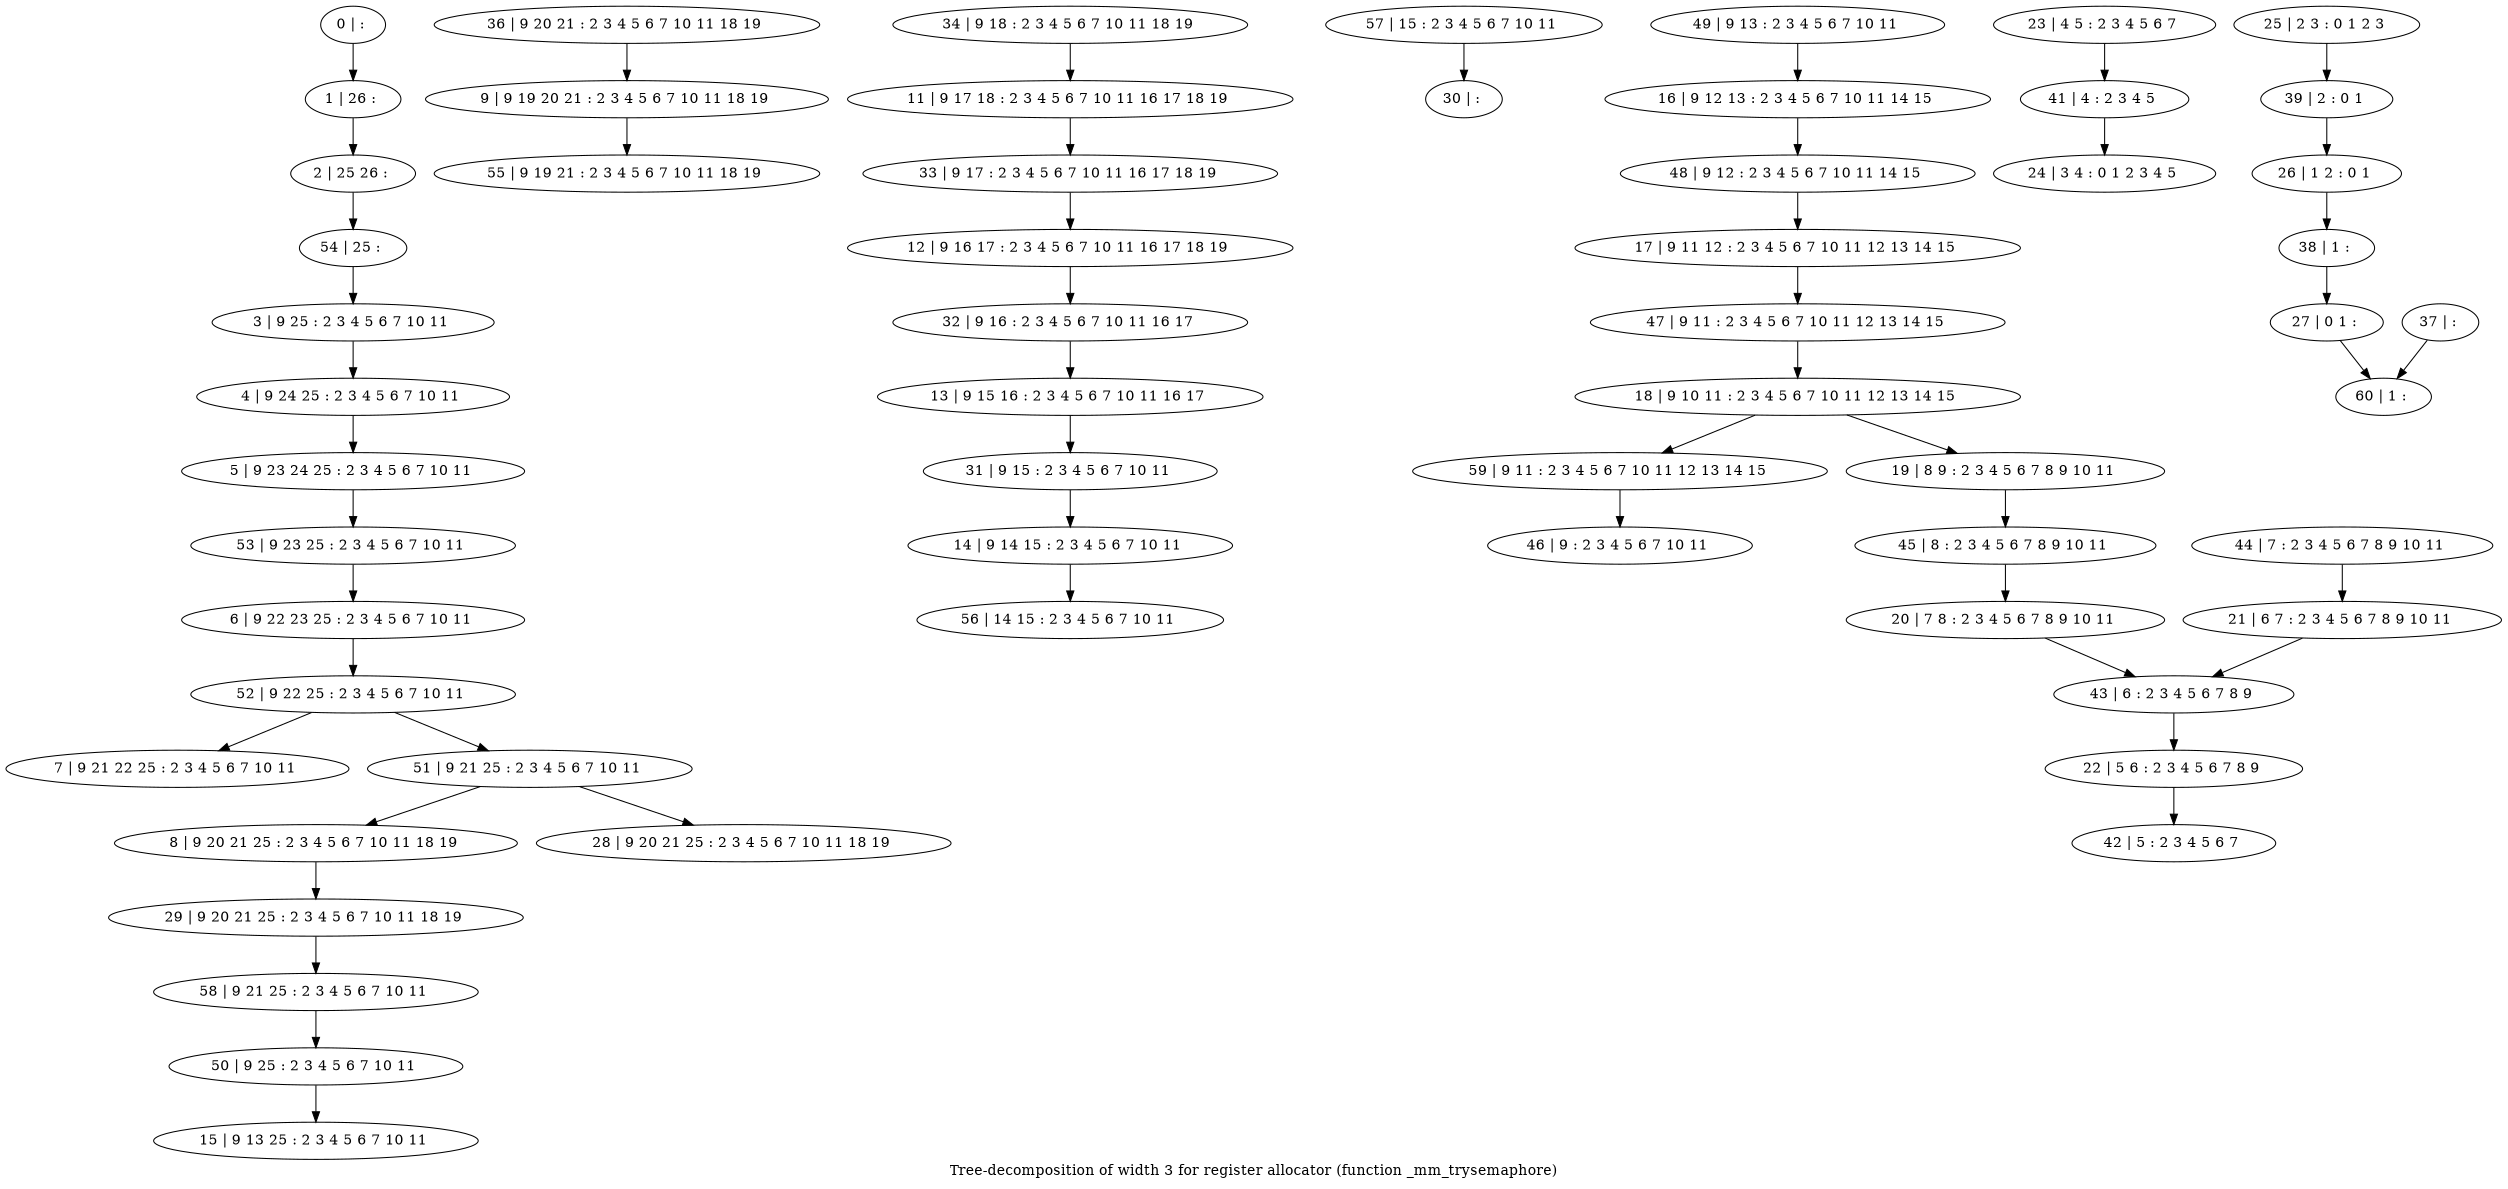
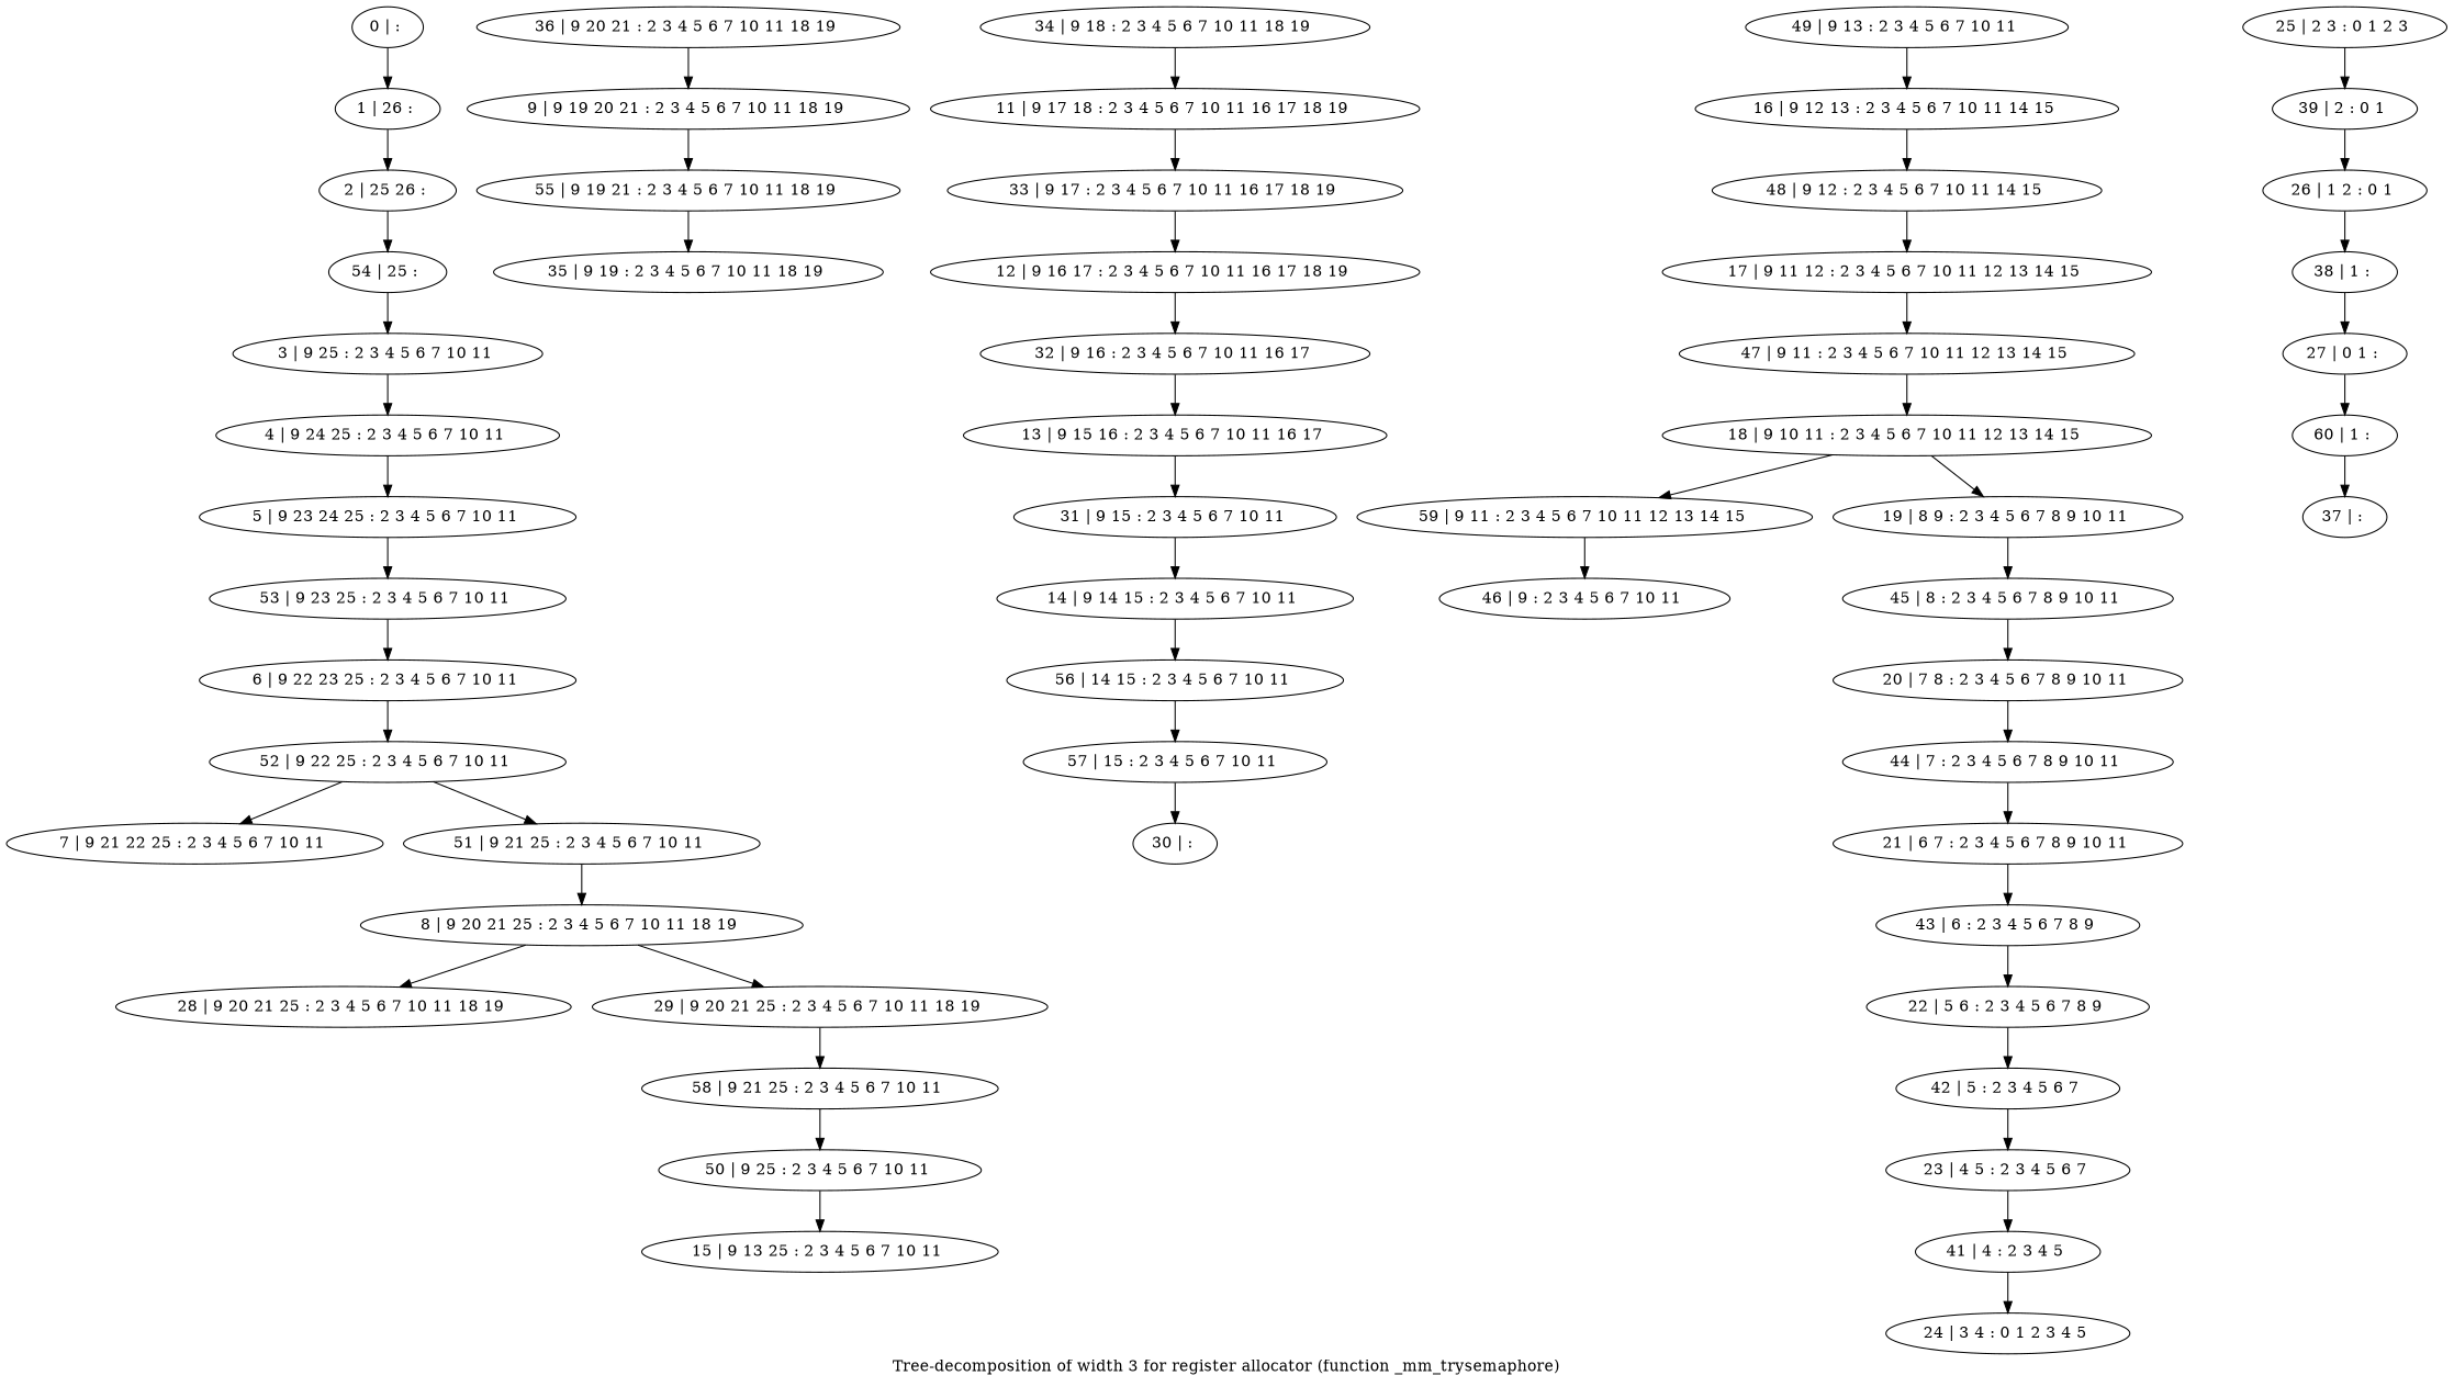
  digraph {
    label="Tree-decomposition of width 3 for register allocator (function _mm_trysemaphore)"
    n1 [label="0 | : "]
    n2 [label="1 | 26 : "]
    n3 [label="2 | 25 26 : "]
    n4 [label="54 | 25 : "]
    n5 [label="3 | 9 25 : 2 3 4 5 6 7 10 11 "]
    n6 [label="4 | 9 24 25 : 2 3 4 5 6 7 10 11 "]
    n7 [label="5 | 9 23 24 25 : 2 3 4 5 6 7 10 11 "]
    n8 [label="53 | 9 23 25 : 2 3 4 5 6 7 10 11 "]
    n9 [label="6 | 9 22 23 25 : 2 3 4 5 6 7 10 11 "]
    n10 [label="52 | 9 22 25 : 2 3 4 5 6 7 10 11 "]
    n11 [label="7 | 9 21 22 25 : 2 3 4 5 6 7 10 11 "]
    n12 [label="51 | 9 21 25 : 2 3 4 5 6 7 10 11 "]
    n13 [label="8 | 9 20 21 25 : 2 3 4 5 6 7 10 11 18 19 "]
    n14 [label="28 | 9 20 21 25 : 2 3 4 5 6 7 10 11 18 19 "]
    n15 [label="29 | 9 20 21 25 : 2 3 4 5 6 7 10 11 18 19 "]
    n16 [label="58 | 9 21 25 : 2 3 4 5 6 7 10 11 "]
    n17 [label="9 | 9 19 20 21 : 2 3 4 5 6 7 10 11 18 19 "]
    n18 [label="55 | 9 19 21 : 2 3 4 5 6 7 10 11 18 19 "]
+   n19 [label="35 | 9 19 : 2 3 4 5 6 7 10 11 18 19 "]
    n20 [label="34 | 9 18 : 2 3 4 5 6 7 10 11 18 19 "]
    n21 [label="11 | 9 17 18 : 2 3 4 5 6 7 10 11 16 17 18 19 "]
    n22 [label="33 | 9 17 : 2 3 4 5 6 7 10 11 16 17 18 19 "]
    n23 [label="12 | 9 16 17 : 2 3 4 5 6 7 10 11 16 17 18 19 "]
    n24 [label="32 | 9 16 : 2 3 4 5 6 7 10 11 16 17 "]
    n25 [label="13 | 9 15 16 : 2 3 4 5 6 7 10 11 16 17 "]
    n26 [label="31 | 9 15 : 2 3 4 5 6 7 10 11 "]
    n27 [label="14 | 9 14 15 : 2 3 4 5 6 7 10 11 "]
    n28 [label="56 | 14 15 : 2 3 4 5 6 7 10 11 "]
    n29 [label="57 | 15 : 2 3 4 5 6 7 10 11 "]
    n30 [label="15 | 9 13 25 : 2 3 4 5 6 7 10 11 "]
    n31 [label="49 | 9 13 : 2 3 4 5 6 7 10 11 "]
    n32 [label="16 | 9 12 13 : 2 3 4 5 6 7 10 11 14 15 "]
    n33 [label="48 | 9 12 : 2 3 4 5 6 7 10 11 14 15 "]
    n34 [label="17 | 9 11 12 : 2 3 4 5 6 7 10 11 12 13 14 15 "]
    n35 [label="47 | 9 11 : 2 3 4 5 6 7 10 11 12 13 14 15 "]
    n36 [label="18 | 9 10 11 : 2 3 4 5 6 7 10 11 12 13 14 15 "]
    n37 [label="59 | 9 11 : 2 3 4 5 6 7 10 11 12 13 14 15 "]
    n38 [label="19 | 8 9 : 2 3 4 5 6 7 8 9 10 11 "]
    n39 [label="46 | 9 : 2 3 4 5 6 7 10 11 "]
    n40 [label="45 | 8 : 2 3 4 5 6 7 8 9 10 11 "]
    n41 [label="20 | 7 8 : 2 3 4 5 6 7 8 9 10 11 "]
    n42 [label="44 | 7 : 2 3 4 5 6 7 8 9 10 11 "]
    n43 [label="21 | 6 7 : 2 3 4 5 6 7 8 9 10 11 "]
    n44 [label="43 | 6 : 2 3 4 5 6 7 8 9 "]
    n45 [label="22 | 5 6 : 2 3 4 5 6 7 8 9 "]
    n46 [label="42 | 5 : 2 3 4 5 6 7 "]
    n47 [label="23 | 4 5 : 2 3 4 5 6 7 "]
    n48 [label="41 | 4 : 2 3 4 5 "]
    n49 [label="24 | 3 4 : 0 1 2 3 4 5 "]
    n50 [label="25 | 2 3 : 0 1 2 3 "]
    n51 [label="39 | 2 : 0 1 "]
    n52 [label="26 | 1 2 : 0 1 "]
    n53 [label="38 | 1 : "]
    n54 [label="27 | 0 1 : "]
    n55 [label="60 | 1 : "]
    n56 [label="37 | : "]
    n57 [label="36 | 9 20 21 : 2 3 4 5 6 7 10 11 18 19 "]
    n58 [label="50 | 9 25 : 2 3 4 5 6 7 10 11 "]
    n59 [label="30 | : "]
    n1 -> n2
    n2 -> n3
    n3 -> n4
    n4 -> n5
    n5 -> n6
    n6 -> n7
    n7 -> n8
    n8 -> n9
    n9 -> n10
    n10 -> n11
    n10 -> n12
    n12 -> n13
-   n12 -> n14
+   n13 -> n14
    n13 -> n15
    n15 -> n16
    n16 -> n58
    n17 -> n18
+   n18 -> n19
    n20 -> n21
    n21 -> n22
    n22 -> n23
    n23 -> n24
    n24 -> n25
    n25 -> n26
    n26 -> n27
    n27 -> n28
+   n28 -> n29
    n29 -> n59
    n31 -> n32
    n32 -> n33
    n33 -> n34
    n34 -> n35
    n35 -> n36
    n36 -> n37
    n36 -> n38
    n37 -> n39
    n38 -> n40
    n40 -> n41
-   n41 -> n44
+   n41 -> n42
    n42 -> n43
    n43 -> n44
    n44 -> n45
    n45 -> n46
+   n46 -> n47
    n47 -> n48
    n48 -> n49
    n50 -> n51
    n51 -> n52
    n52 -> n53
    n53 -> n54
    n54 -> n55
-   n56 -> n55
+   n55 -> n56
    n57 -> n17
    n58 -> n30
  }
